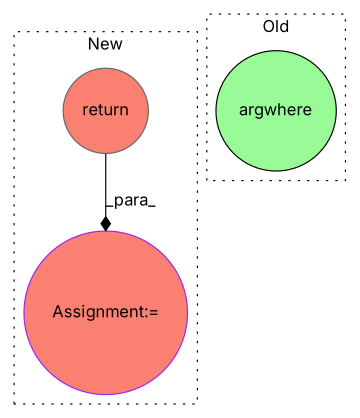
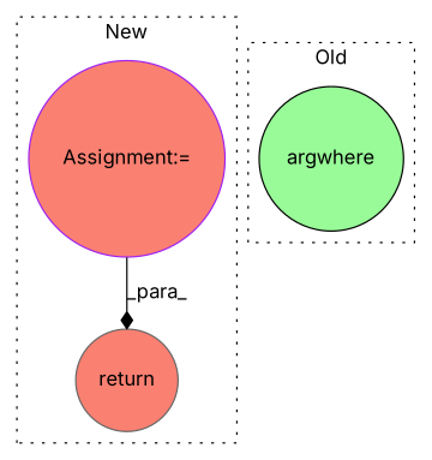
  digraph {
    fontname=Inter
    node [shape=circle style=filled fillcolor=salmon fontname=Inter]
    n1 [a=41 l=7 label=return s=2323 color=gray40]
    n2 [a=7 l=5 label="Assignment:=" s=1910 color=purple]
    n3 [a=32 l="9,1" label=argwhere s="1233,1263" fillcolor=palegreen color=black]
    subgraph cluster_1 {
      label=New
      style=dotted
      n1
      n2
    }
    subgraph cluster_2 {
      label=Old
      style=dotted
      n3
    }
-   n1 -> n2 [label=_para_ arrowhead=diamond fontname=Inter]
+   n2 -> n1 [label=_para_ arrowhead=diamond fontname=Inter]
  }
